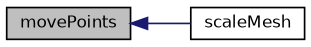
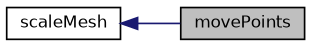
  digraph {
    rankdir=LR
    fontname="DejaVu Sans"
    node [color=black fontname="DejaVu Sans" fontsize=10 shape=record]
    n1 [fillcolor=grey75 fontcolor=black height=0.2 label=movePoints style=filled width=0.4]
    n2 [height=0.2 label=scaleMesh width=0.4]
-   n1 -> n2 [color=midnightblue dir=back fontname="DejaVu Sans" fontsize=10 labelfontname=FreeSans labelfontsize=10 style=solid]
+   n2 -> n1 [color=midnightblue dir=back fontname="DejaVu Sans" fontsize=10 labelfontname=FreeSans labelfontsize=10 style=solid]
  }
